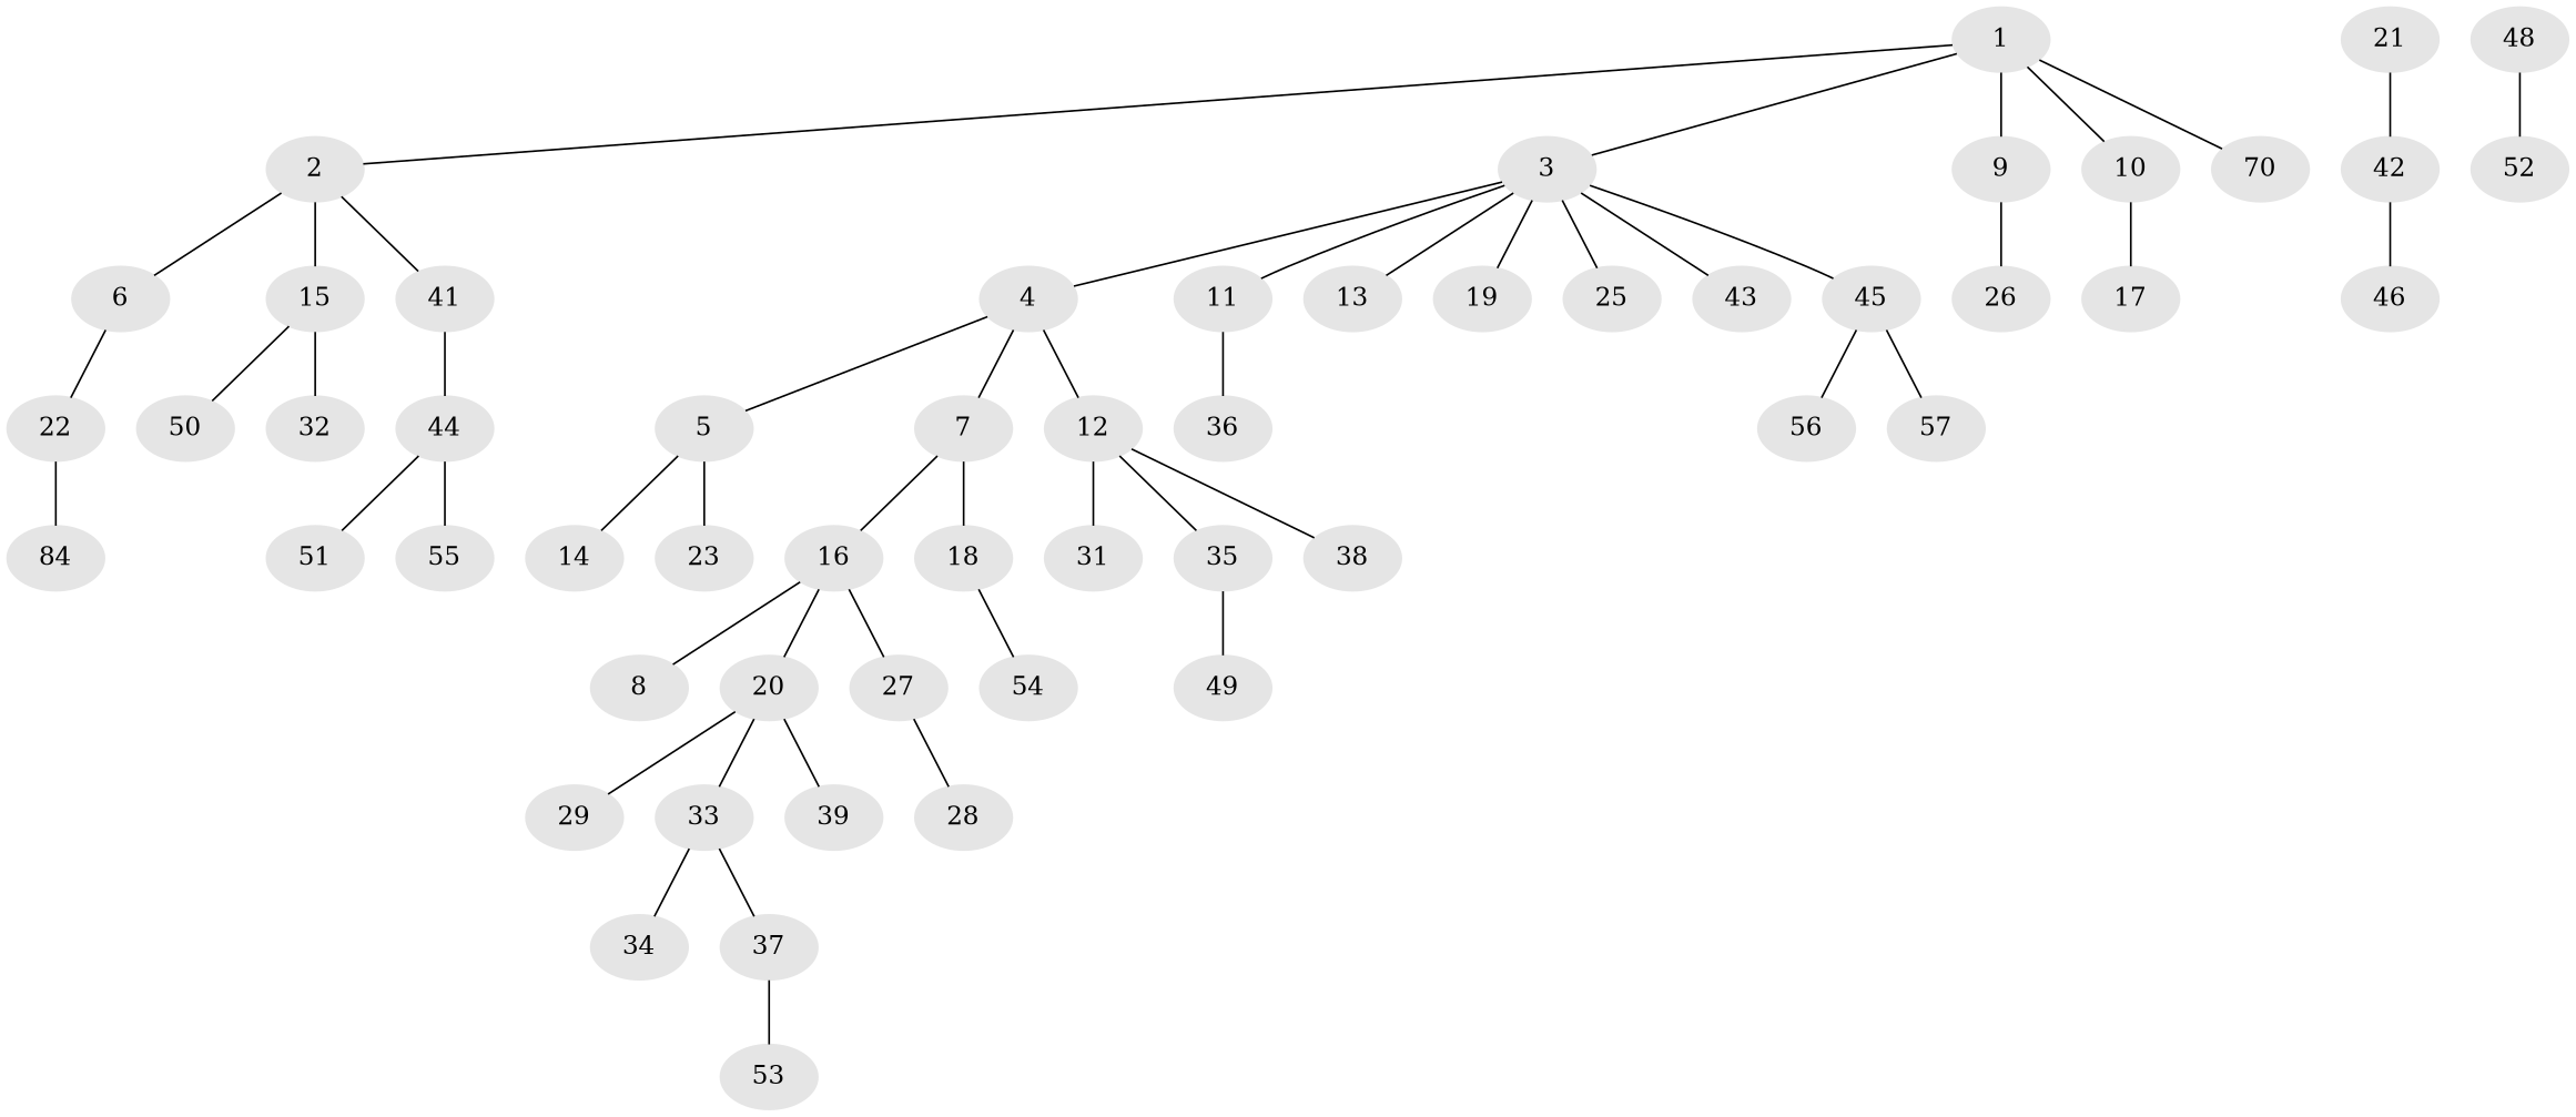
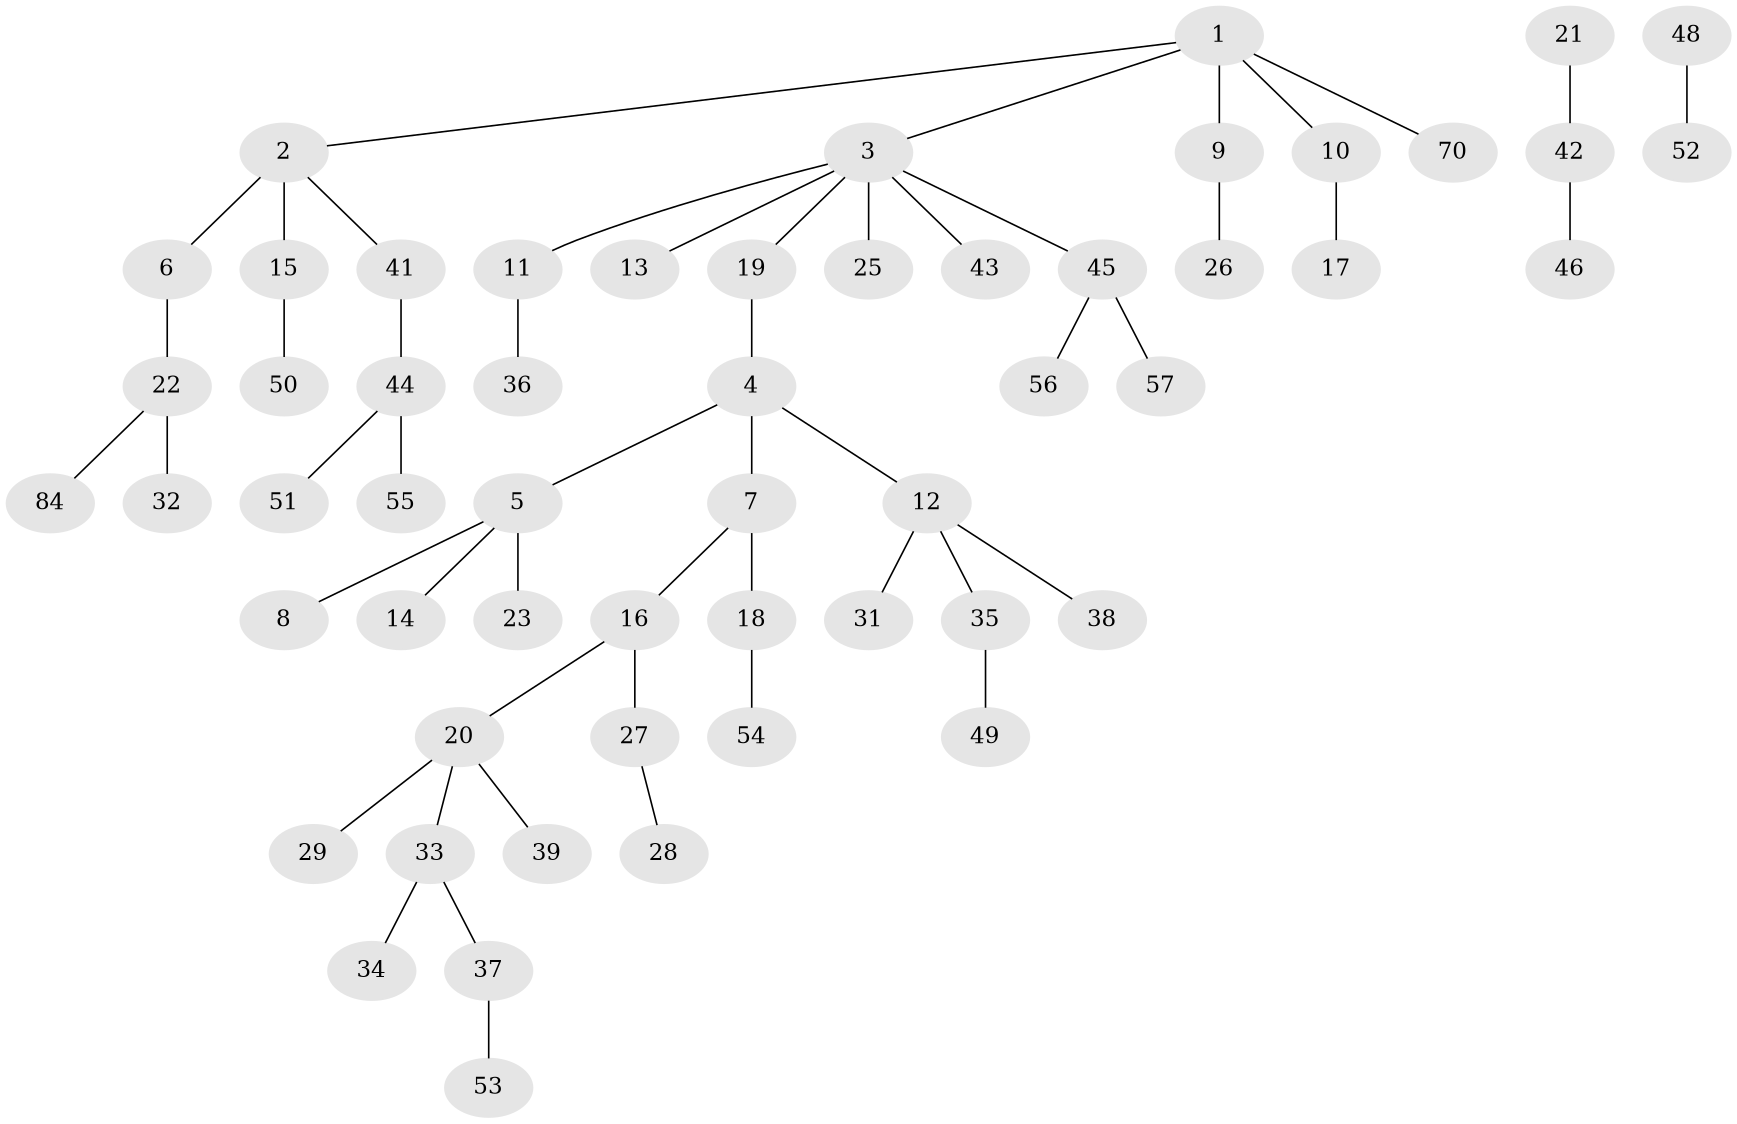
  graph {
    node [color=gray90 style=filled]
    edge [weight=1.0]
    1
    2
    3
    9
    10
    n6 [label=70]
    6
    15
    41
    4
    11
    13
    19
    25
    43
    45
    26
    17
    22
    50
    44
    5
    7
    12
    36
    56
    57
    8
    14
    23
    16
    18
    31
    35
    38
    n36 [label=84]
    32
    20
    27
    54
    21
    42
    49
    29
    33
    39
    28
    34
    37
    46
    53
    51
    55
    48
    52
    1 -- 2
    1 -- 3
    1 -- 9
    1 -- 10
    1 -- n6
    2 -- 6
    2 -- 15 [weight=2.0]
    2 -- 41
-   3 -- 4
+   19 -- 4
    3 -- 11
    3 -- 13
    3 -- 19
    3 -- 25
    3 -- 43
    3 -- 45
    9 -- 26
    10 -- 17 [weight=3.0]
    6 -- 22
    15 -- 50
    41 -- 44
    4 -- 5
    4 -- 7
    4 -- 12
    11 -- 36 [weight=3.0]
    45 -- 56
    45 -- 57
    22 -- n36
-   15 -- 32
+   22 -- 32
    44 -- 51
    44 -- 55
-   16 -- 8
+   5 -- 8
    5 -- 14
    5 -- 23
    7 -- 16
    7 -- 18 [weight=3.0]
    12 -- 31
    12 -- 35
    12 -- 38
    16 -- 20
    16 -- 27
    18 -- 54
    35 -- 49
    20 -- 29
    20 -- 33
    20 -- 39
    27 -- 28
    21 -- 42 [weight=2.0]
    42 -- 46
    33 -- 34
    33 -- 37
    37 -- 53
    48 -- 52
  }
